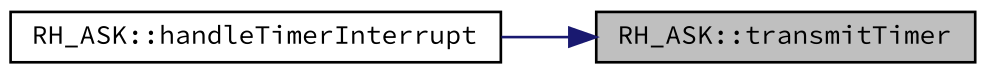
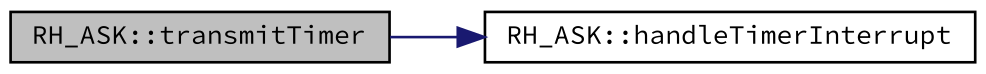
  digraph {
    rankdir=RL
    fontname="Source Code Pro"
    node [color=black fontname="Source Code Pro" fontsize=10 shape=record style=filled]
    n1 [fillcolor=grey75 fontcolor=black height=0.2 label="RH_ASK::transmitTimer" width=0.4]
    n2 [fillcolor=white height=0.2 label="RH_ASK::handleTimerInterrupt" width=0.4]
-   n1 -> n2 [color=midnightblue dir=back fontname="Source Code Pro" fontsize=10 labelfontname=Helvetica labelfontsize=10 style=solid]
+   n2 -> n1 [color=midnightblue dir=back fontname="Source Code Pro" fontsize=10 labelfontname=Helvetica labelfontsize=10 style=solid]
  }
